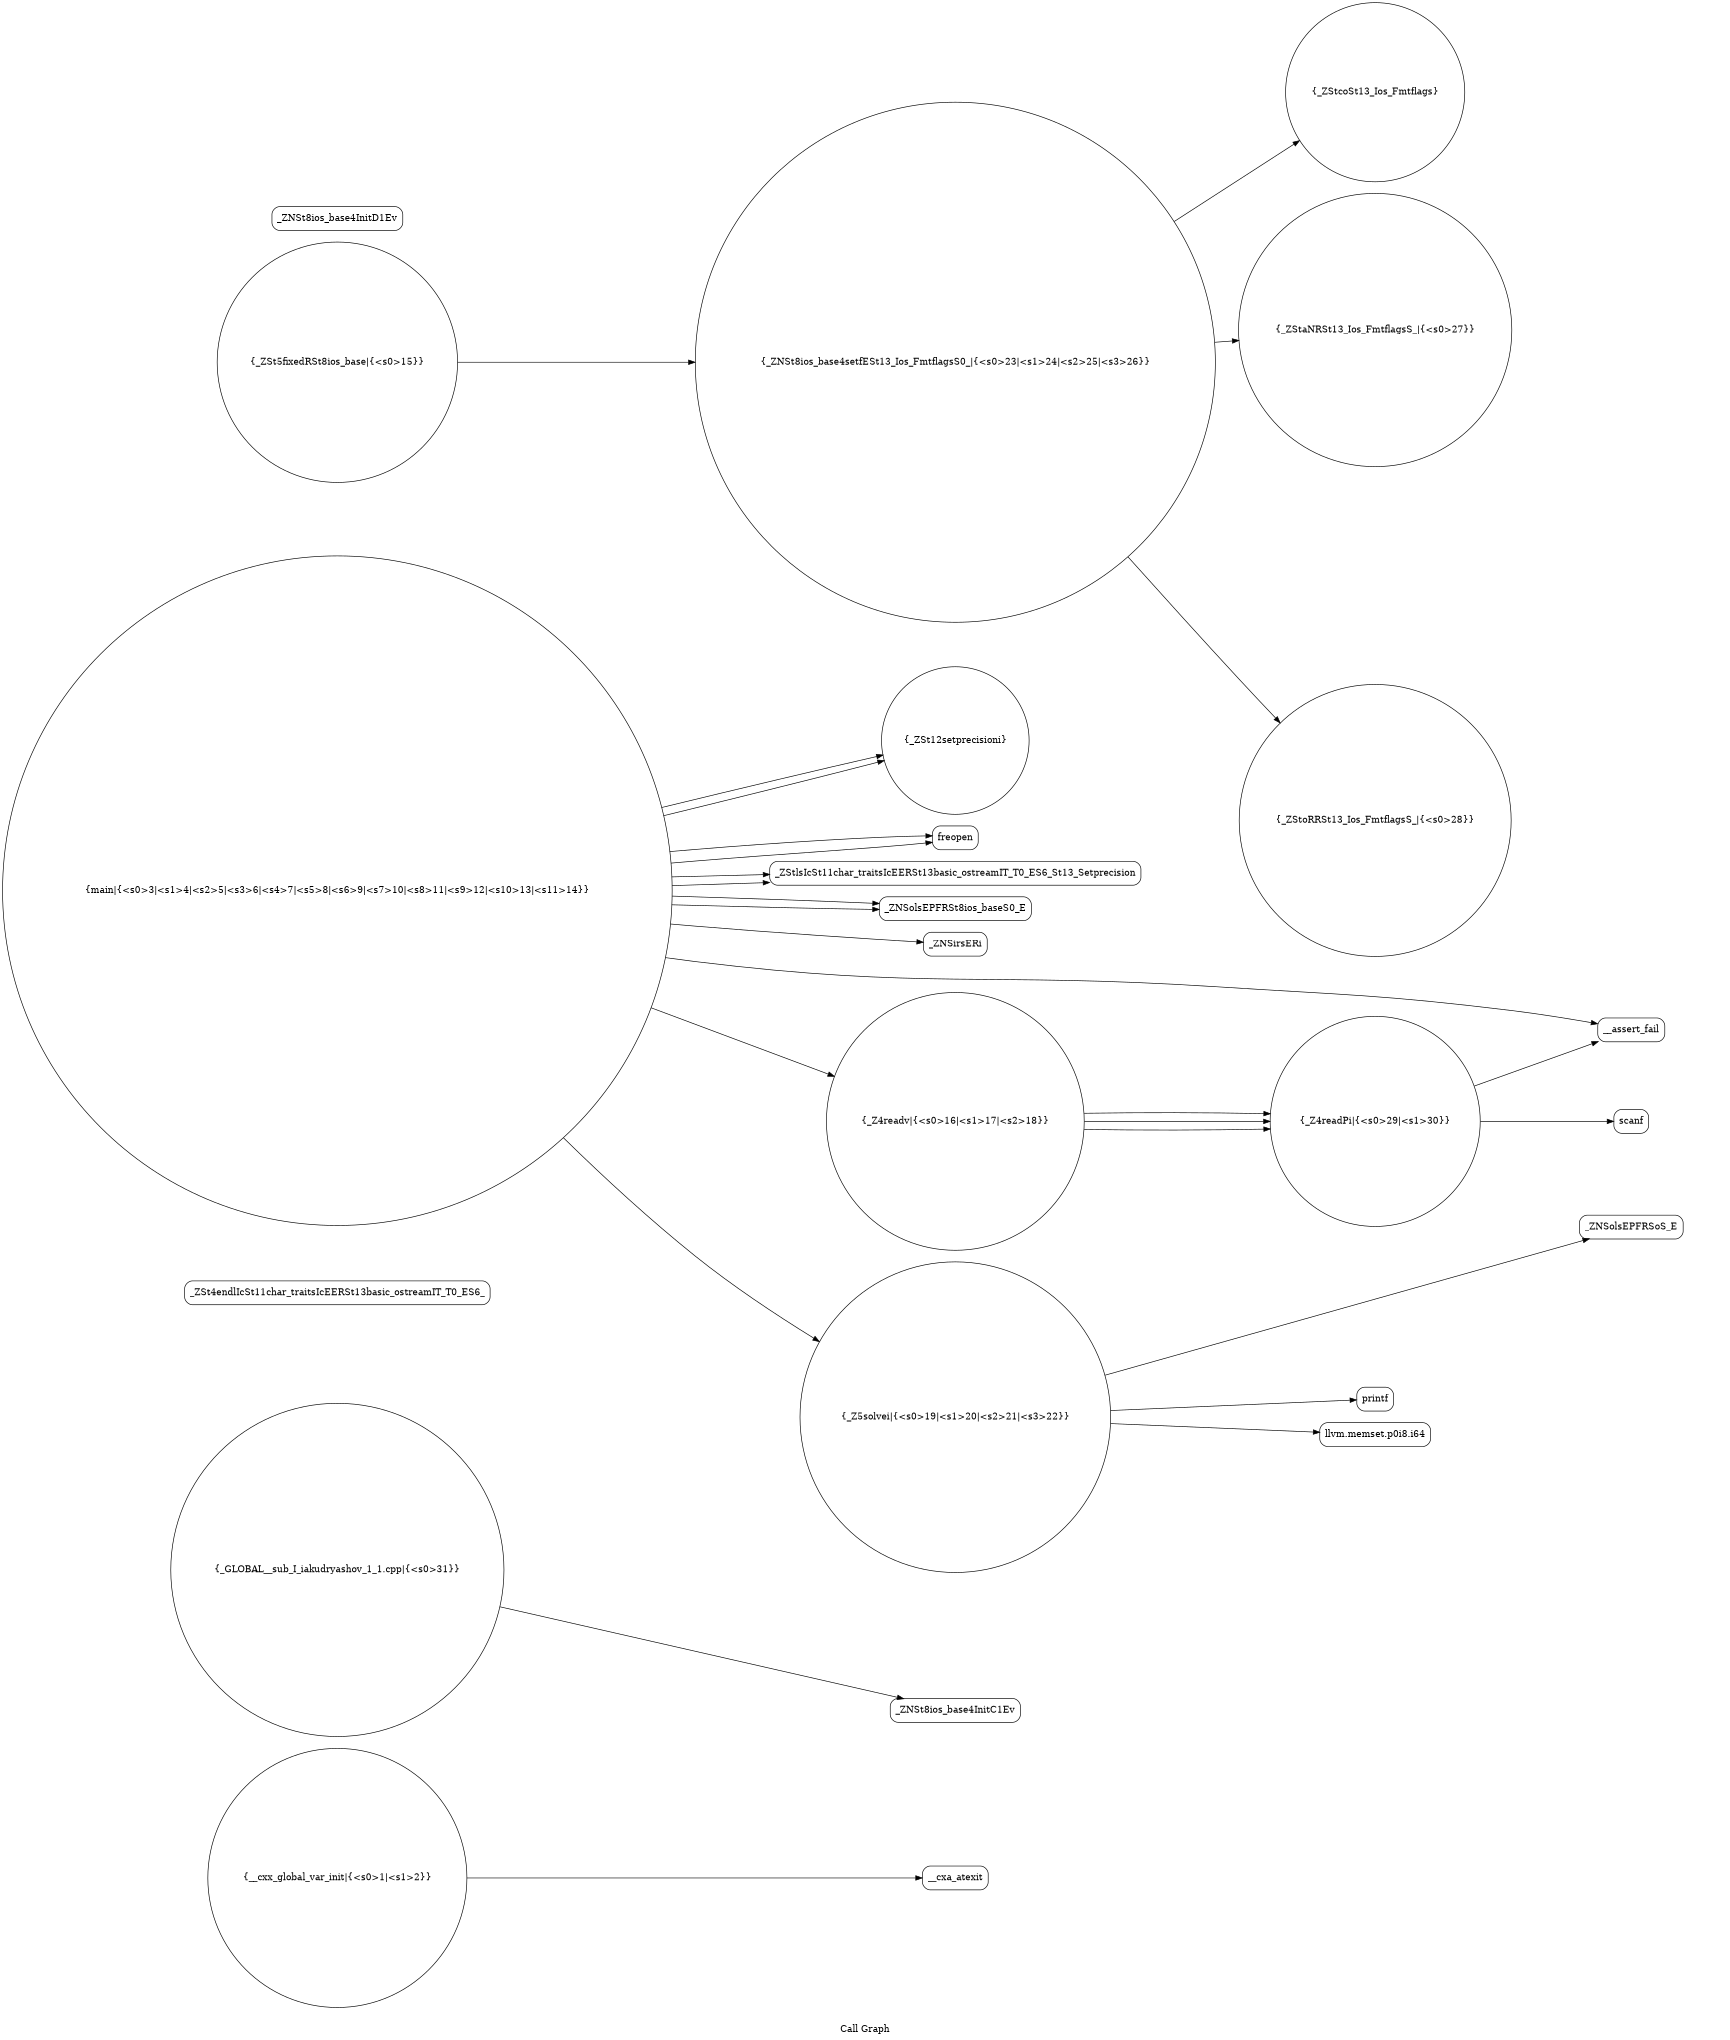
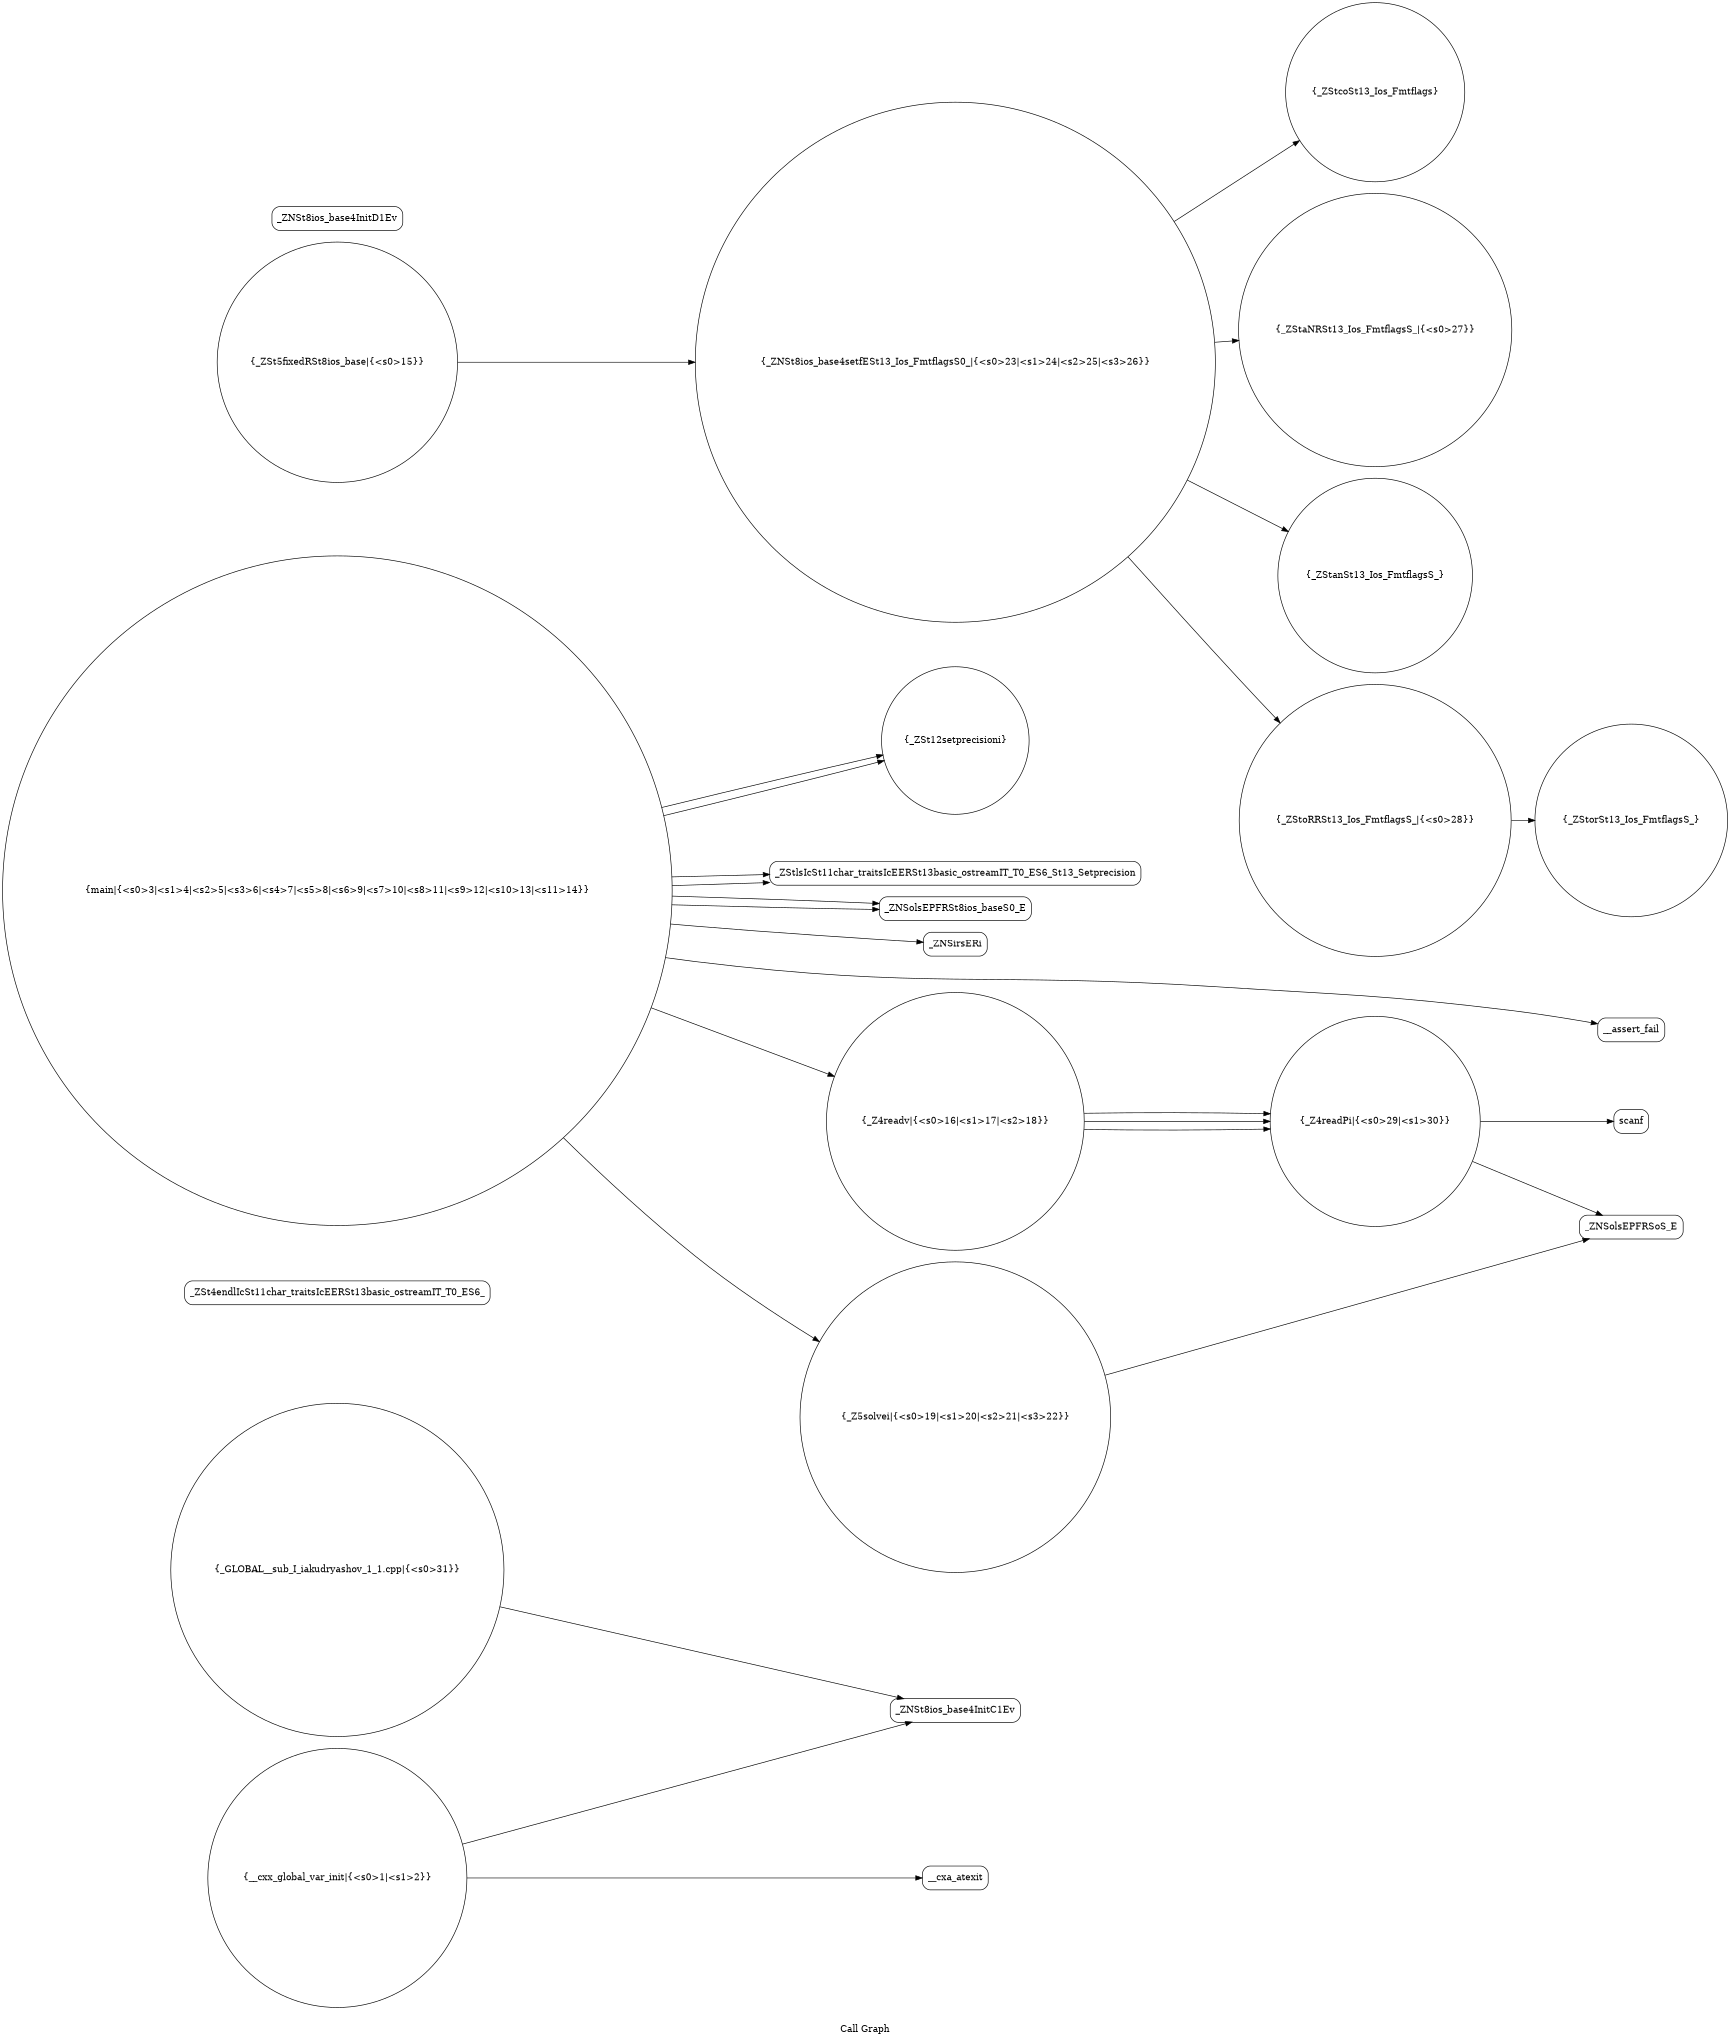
  digraph {
    label="Call Graph"
    rankdir=LR
    node [shape=circle]
    edge [color=black tailport=s0]
    n1 [label="{__cxx_global_var_init|{<s0>1|<s1>2}}"]
    n2 [label="{_ZNSt8ios_base4InitC1Ev}" shape=Mrecord]
    n3 [label="{__cxa_atexit}" shape=Mrecord]
    n4 [label="{_ZSt4endlIcSt11char_traitsIcEERSt13basic_ostreamIT_T0_ES6_}" shape=Mrecord]
    n5 [label="{_ZSt12setprecisioni}"]
    n6 [label="{_ZNSt8ios_base4setfESt13_Ios_FmtflagsS0_|{<s0>23|<s1>24|<s2>25|<s3>26}}"]
    n7 [label="{_ZStcoSt13_Ios_Fmtflags}"]
    n8 [label="{_ZStaNRSt13_Ios_FmtflagsS_|{<s0>27}}"]
+   n9 [label="{_ZStanSt13_Ios_FmtflagsS_}"]
    n10 [label="{_ZStoRRSt13_Ios_FmtflagsS_|{<s0>28}}"]
+   n11 [label="{_ZStorSt13_Ios_FmtflagsS_}"]
    n12 [label="{scanf}" shape=Mrecord]
    n13 [label="{_ZNSt8ios_base4InitD1Ev}" shape=Mrecord]
    n14 [label="{_ZSt5fixedRSt8ios_base|{<s0>15}}"]
-   n15 [label="{llvm.memset.p0i8.i64}" shape=Mrecord]
    n16 [label="{main|{<s0>3|<s1>4|<s2>5|<s3>6|<s4>7|<s5>8|<s6>9|<s7>10|<s8>11|<s9>12|<s10>13|<s11>14}}"]
-   n17 [label="{freopen}" shape=Mrecord]
    n18 [label="{_ZStlsIcSt11char_traitsIcEERSt13basic_ostreamIT_T0_ES6_St13_Setprecision}" shape=Mrecord]
    n19 [label="{_ZNSolsEPFRSt8ios_baseS0_E}" shape=Mrecord]
    n20 [label="{_ZNSirsERi}" shape=Mrecord]
    n21 [label="{_Z4readv|{<s0>16|<s1>17|<s2>18}}"]
    n22 [label="{__assert_fail}" shape=Mrecord]
    n23 [label="{_Z5solvei|{<s0>19|<s1>20|<s2>21|<s3>22}}"]
    n24 [label="{_Z4readPi|{<s0>29|<s1>30}}"]
    n25 [label="{_ZNSolsEPFRSoS_E}" shape=Mrecord]
-   n26 [label="{printf}" shape=Mrecord]
    n27 [label="{_GLOBAL__sub_I_iakudryashov_1_1.cpp|{<s0>31}}"]
+   n1 -> n2
    n1 -> n3 [tailport=s1]
    n6 -> n7
    n6 -> n8 [tailport=s1]
+   n6 -> n9 [tailport=s2]
    n6 -> n10 [tailport=s3]
+   n10 -> n11
    n14 -> n6
    n16 -> n5 [tailport=s2]
    n16 -> n5 [tailport=s5]
-   n16 -> n17
-   n16 -> n17 [tailport=s1]
    n16 -> n18 [tailport=s3]
    n16 -> n18 [tailport=s6]
    n16 -> n19 [tailport=s4]
    n16 -> n19 [tailport=s7]
    n16 -> n20 [tailport=s8]
    n16 -> n21 [tailport=s9]
    n16 -> n22 [tailport=s10]
    n16 -> n23 [tailport=s11]
    n21 -> n24
    n21 -> n24 [tailport=s1]
    n21 -> n24 [tailport=s2]
-   n23 -> n15 [tailport=s1]
    n23 -> n25 [tailport=s3]
-   n23 -> n26
    n24 -> n12
-   n24 -> n22 [tailport=s1]
+   n24 -> n25 [tailport=s1]
    n27 -> n2
  }
